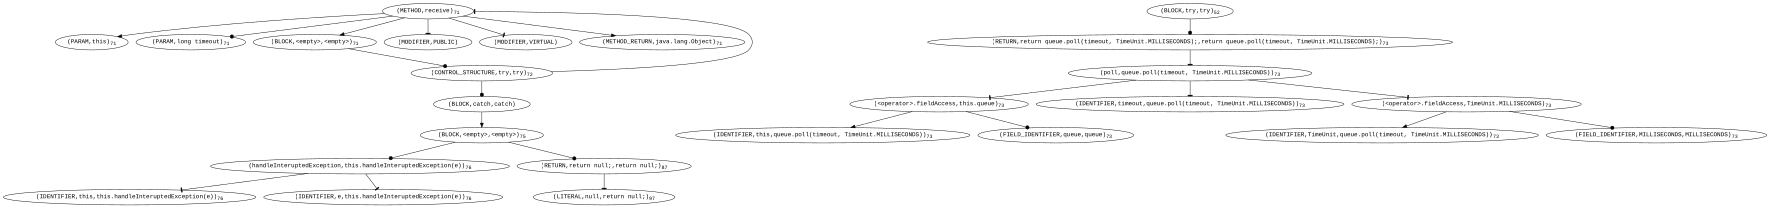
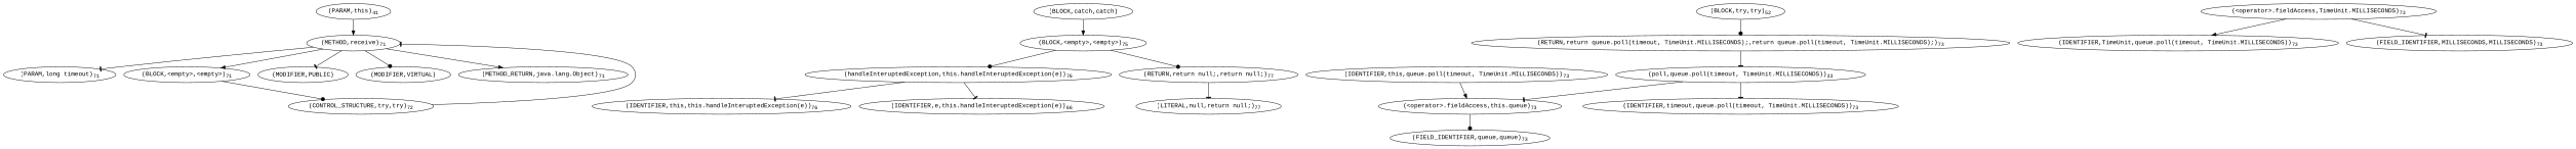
  digraph {
    fontname="Liberation Mono"
    node [fontname="Liberation Mono"]
    edge [arrowhead=tee fontname="Liberation Mono"]
    n1 [label=<(METHOD,receive)<SUB>71</SUB>>]
-   n2 [label=<(PARAM,this)<SUB>71</SUB>>]
+   n2 [label=<(PARAM,this)<SUB>41</SUB>>]
    n3 [label=<(PARAM,long timeout)<SUB>71</SUB>>]
    n4 [label=<(BLOCK,&lt;empty&gt;,&lt;empty&gt;)<SUB>71</SUB>>]
    n5 [label=<(MODIFIER,PUBLIC)>]
    n6 [label=<(MODIFIER,VIRTUAL)>]
    n7 [label=<(METHOD_RETURN,java.lang.Object)<SUB>71</SUB>>]
    n8 [label=<(CONTROL_STRUCTURE,try,try)<SUB>72</SUB>>]
    n9 [label=<(BLOCK,catch,catch)>]
    n10 [label=<(BLOCK,try,try)<SUB>52</SUB>>]
    n11 [label=<(RETURN,return queue.poll(timeout, TimeUnit.MILLISECONDS);,return queue.poll(timeout, TimeUnit.MILLISECONDS);)<SUB>73</SUB>>]
    n12 [label=<(BLOCK,&lt;empty&gt;,&lt;empty&gt;)<SUB>75</SUB>>]
-   n13 [label=<(poll,queue.poll(timeout, TimeUnit.MILLISECONDS))<SUB>73</SUB>>]
+   n13 [label=<(poll,queue.poll(timeout, TimeUnit.MILLISECONDS))<SUB>33</SUB>>]
    n14 [label=<(&lt;operator&gt;.fieldAccess,this.queue)<SUB>73</SUB>>]
    n15 [label=<(IDENTIFIER,timeout,queue.poll(timeout, TimeUnit.MILLISECONDS))<SUB>73</SUB>>]
    n16 [label=<(&lt;operator&gt;.fieldAccess,TimeUnit.MILLISECONDS)<SUB>73</SUB>>]
    n17 [label=<(IDENTIFIER,this,queue.poll(timeout, TimeUnit.MILLISECONDS))<SUB>73</SUB>>]
    n18 [label=<(FIELD_IDENTIFIER,queue,queue)<SUB>73</SUB>>]
    n19 [label=<(IDENTIFIER,TimeUnit,queue.poll(timeout, TimeUnit.MILLISECONDS))<SUB>73</SUB>>]
    n20 [label=<(FIELD_IDENTIFIER,MILLISECONDS,MILLISECONDS)<SUB>73</SUB>>]
    n21 [label=<(handleInteruptedException,this.handleInteruptedException(e))<SUB>76</SUB>>]
-   n22 [label=<(RETURN,return null;,return null;)<SUB>87</SUB>>]
+   n22 [label=<(RETURN,return null;,return null;)<SUB>77</SUB>>]
    n23 [label=<(IDENTIFIER,this,this.handleInteruptedException(e))<SUB>76</SUB>>]
-   n24 [label=<(IDENTIFIER,e,this.handleInteruptedException(e))<SUB>76</SUB>>]
-   n25 [label=<(LITERAL,null,return null;)<SUB>97</SUB>>]
-   n1 -> n2 [arrowhead=normal]
-   n1 -> n3 [arrowhead=dot]
+   n24 [label=<(IDENTIFIER,e,this.handleInteruptedException(e))<SUB>66</SUB>>]
+   n25 [label=<(LITERAL,null,return null;)<SUB>77</SUB>>]
+   n2 -> n1 [arrowhead=normal]
+   n1 -> n3
    n1 -> n4 [arrowhead=normal]
    n1 -> n5
-   n1 -> n6
+   n1 -> n6 [arrowhead=dot]
    n1 -> n7 [arrowhead=normal]
    n4 -> n8 [arrowhead=dot]
    n8 -> n1
-   n8 -> n9 [arrowhead=dot]
    n9 -> n12 [arrowhead=normal]
    n10 -> n11 [arrowhead=dot]
    n11 -> n13
    n12 -> n21 [arrowhead=dot]
    n12 -> n22 [arrowhead=dot]
    n13 -> n14
    n13 -> n15
-   n13 -> n16
-   n14 -> n17 [arrowhead=normal]
+   n17 -> n14 [arrowhead=normal]
    n14 -> n18 [arrowhead=dot]
    n16 -> n19 [arrowhead=normal]
-   n16 -> n20 [arrowhead=dot]
+   n16 -> n20
    n21 -> n23
    n21 -> n24
    n22 -> n25
  }
